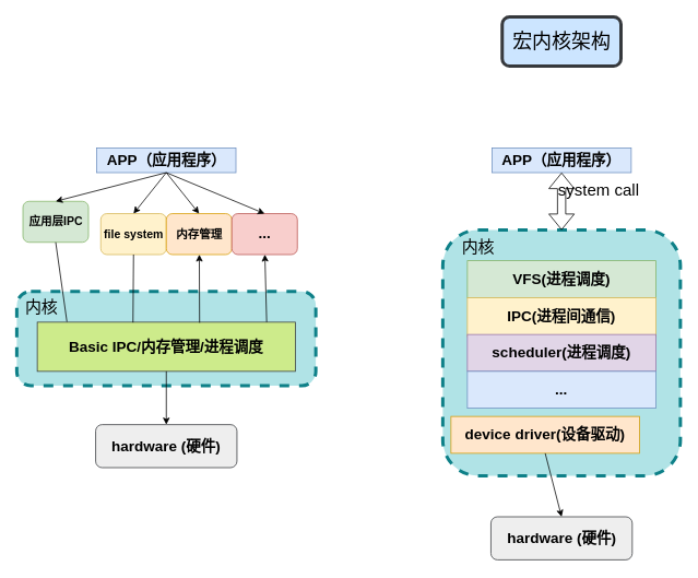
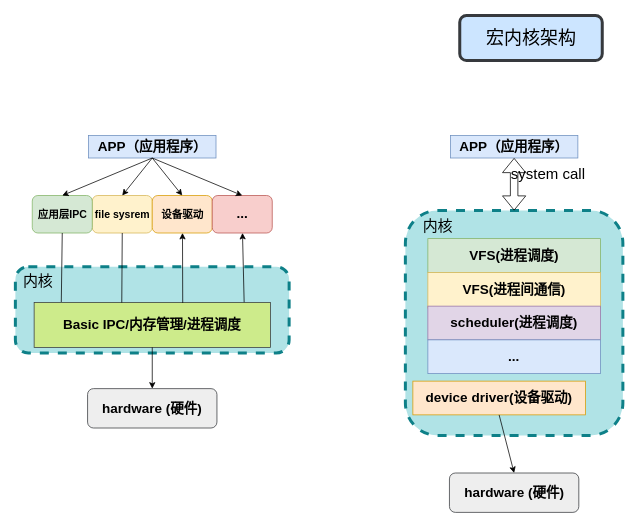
  <mxCell id="0" />
  <mxCell id="1" parent="0" />
  <mxCell id="2" value="" style="rounded=1;whiteSpace=wrap;html=1;dashed=1;fillColor=#b0e3e6;strokeColor=#0e8088;strokeWidth=4;" vertex="1" parent="1"><mxGeometry x="20" y="355" width="365" height="115" as="geometry" /></mxCell>
  <mxCell id="3" value="&lt;b&gt;&lt;font style=&quot;font-size: 18px&quot;&gt;APP（应用程序）&lt;/font&gt;&lt;/b&gt;" style="rounded=0;whiteSpace=wrap;html=1;fillColor=#dae8fc;strokeColor=#6c8ebf;" vertex="1" parent="1"><mxGeometry x="117.5" y="180" width="170" height="30" as="geometry" /></mxCell>
- <mxCell id="4" value="&lt;b&gt;&lt;font style=&quot;font-size: 14px&quot;&gt;file system&lt;/font&gt;&lt;/b&gt;" style="rounded=1;whiteSpace=wrap;html=1;fillColor=#fff2cc;strokeColor=#d6b656;" vertex="1" parent="1"><mxGeometry x="122.5" y="260" width="80" height="50" as="geometry" /></mxCell>
- <mxCell id="5" value="&lt;b&gt;&lt;font style=&quot;font-size: 14px&quot;&gt;内存管理&lt;/font&gt;&lt;/b&gt;" style="rounded=1;whiteSpace=wrap;html=1;fillColor=#ffe6cc;strokeColor=#d79b00;" vertex="1" parent="1"><mxGeometry x="202.5" y="260" width="80" height="50" as="geometry" /></mxCell>
+ <mxCell id="4" value="&lt;b&gt;&lt;font style=&quot;font-size: 14px&quot;&gt;file sysrem&lt;/font&gt;&lt;/b&gt;" style="rounded=1;whiteSpace=wrap;html=1;fillColor=#fff2cc;strokeColor=#d6b656;" vertex="1" parent="1"><mxGeometry x="122.5" y="260" width="80" height="50" as="geometry" /></mxCell>
+ <mxCell id="5" value="&lt;b&gt;&lt;font style=&quot;font-size: 14px&quot;&gt;设备驱动&lt;/font&gt;&lt;/b&gt;" style="rounded=1;whiteSpace=wrap;html=1;fillColor=#ffe6cc;strokeColor=#d79b00;" vertex="1" parent="1"><mxGeometry x="202.5" y="260" width="80" height="50" as="geometry" /></mxCell>
  <mxCell id="6" value="&lt;b&gt;&lt;font style=&quot;font-size: 18px&quot;&gt;...&lt;/font&gt;&lt;/b&gt;" style="rounded=1;whiteSpace=wrap;html=1;fillColor=#f8cecc;strokeColor=#b85450;" vertex="1" parent="1"><mxGeometry x="282.5" y="260" width="80" height="50" as="geometry" /></mxCell>
- <mxCell id="7" value="&lt;b&gt;&lt;font style=&quot;font-size: 14px&quot;&gt;应用层IPC&lt;/font&gt;&lt;/b&gt;" style="rounded=1;whiteSpace=wrap;html=1;fillColor=#d5e8d4;strokeColor=#82b366;" vertex="1" parent="1"><mxGeometry x="27.5" y="245" width="80" height="50" as="geometry" /></mxCell>
- <mxCell id="8" value="&lt;b&gt;&lt;font style=&quot;font-size: 18px&quot;&gt;Basic IPC/内存管理/进程调度&lt;/font&gt;&lt;/b&gt;" style="rounded=0;whiteSpace=wrap;html=1;fillColor=#cdeb8b;strokeColor=#36393d;" vertex="1" parent="1"><mxGeometry x="45" y="392.5" width="315" height="60" as="geometry" /></mxCell>
+ <mxCell id="7" value="&lt;b&gt;&lt;font style=&quot;font-size: 14px&quot;&gt;应用层IPC&lt;/font&gt;&lt;/b&gt;" style="rounded=1;whiteSpace=wrap;html=1;fillColor=#d5e8d4;strokeColor=#82b366;" vertex="1" parent="1"><mxGeometry x="42.5" y="260" width="80" height="50" as="geometry" /></mxCell>
+ <mxCell id="8" value="&lt;b&gt;&lt;font style=&quot;font-size: 18px&quot;&gt;Basic IPC/内存管理/进程调度&lt;/font&gt;&lt;/b&gt;" style="rounded=0;whiteSpace=wrap;html=1;fillColor=#cdeb8b;strokeColor=#36393d;" vertex="1" parent="1"><mxGeometry x="45" y="402.5" width="315" height="60" as="geometry" /></mxCell>
  <mxCell id="9" value="&lt;b&gt;&lt;font style=&quot;font-size: 18px&quot;&gt;hardware (硬件)&lt;/font&gt;&lt;/b&gt;" style="rounded=1;whiteSpace=wrap;html=1;fillColor=#eeeeee;strokeColor=#36393d;" vertex="1" parent="1"><mxGeometry x="116.25" y="517.5" width="172.5" height="52.5" as="geometry" /></mxCell>
  <mxCell id="10" value="" style="endArrow=classic;html=1;exitX=0.5;exitY=1;exitDx=0;exitDy=0;entryX=0.5;entryY=0;entryDx=0;entryDy=0;" edge="1" parent="1" source="3" target="7"><mxGeometry width="50" height="50" relative="1" as="geometry"><mxPoint x="-97.5" y="270" as="sourcePoint" /><mxPoint x="-47.5" y="220" as="targetPoint" /></mxGeometry></mxCell>
  <mxCell id="11" value="" style="endArrow=classic;html=1;entryX=0.5;entryY=0;entryDx=0;entryDy=0;" edge="1" parent="1" target="4"><mxGeometry width="50" height="50" relative="1" as="geometry"><mxPoint x="202.5" y="210" as="sourcePoint" /><mxPoint x="32.5" y="190" as="targetPoint" /></mxGeometry></mxCell>
  <mxCell id="12" value="" style="endArrow=classic;html=1;exitX=0.5;exitY=1;exitDx=0;exitDy=0;entryX=0.5;entryY=0;entryDx=0;entryDy=0;" edge="1" parent="1" source="3" target="5"><mxGeometry width="50" height="50" relative="1" as="geometry"><mxPoint x="232.5" y="140" as="sourcePoint" /><mxPoint x="282.5" y="90" as="targetPoint" /></mxGeometry></mxCell>
  <mxCell id="13" value="" style="endArrow=classic;html=1;exitX=0.5;exitY=1;exitDx=0;exitDy=0;entryX=0.5;entryY=0;entryDx=0;entryDy=0;" edge="1" parent="1" source="3" target="6"><mxGeometry width="50" height="50" relative="1" as="geometry"><mxPoint x="-7.5" y="270" as="sourcePoint" /><mxPoint x="42.5" y="220" as="targetPoint" /></mxGeometry></mxCell>
  <mxCell id="14" value="" style="endArrow=none;html=1;entryX=0.5;entryY=1;entryDx=0;entryDy=0;exitX=0.115;exitY=-0.008;exitDx=0;exitDy=0;exitPerimeter=0;" edge="1" parent="1" source="8" target="7"><mxGeometry width="50" height="50" relative="1" as="geometry"><mxPoint x="82.5" y="339" as="sourcePoint" /><mxPoint x="117.5" y="345" as="targetPoint" /></mxGeometry></mxCell>
  <mxCell id="15" value="" style="endArrow=none;html=1;entryX=0.5;entryY=1;entryDx=0;entryDy=0;exitX=0.371;exitY=0.006;exitDx=0;exitDy=0;exitPerimeter=0;" edge="1" parent="1" source="8" target="4"><mxGeometry width="50" height="50" relative="1" as="geometry"><mxPoint x="92.5" y="349" as="sourcePoint" /><mxPoint x="92.5" y="320" as="targetPoint" /></mxGeometry></mxCell>
  <mxCell id="16" value="" style="endArrow=classic;html=1;entryX=0.5;entryY=1;entryDx=0;entryDy=0;exitX=0.629;exitY=0.012;exitDx=0;exitDy=0;exitPerimeter=0;" edge="1" parent="1" source="8"><mxGeometry width="50" height="50" relative="1" as="geometry"><mxPoint x="242.185" y="340.36" as="sourcePoint" /><mxPoint x="242.82" y="310" as="targetPoint" /></mxGeometry></mxCell>
  <mxCell id="17" value="" style="endArrow=classic;html=1;entryX=0.5;entryY=1;entryDx=0;entryDy=0;exitX=0.889;exitY=-0.002;exitDx=0;exitDy=0;exitPerimeter=0;" edge="1" parent="1" source="8"><mxGeometry width="50" height="50" relative="1" as="geometry"><mxPoint x="322.5" y="380" as="sourcePoint" /><mxPoint x="322.82" y="310" as="targetPoint" /></mxGeometry></mxCell>
  <mxCell id="18" value="" style="endArrow=classic;html=1;entryX=0.5;entryY=0;entryDx=0;entryDy=0;exitX=0.5;exitY=1;exitDx=0;exitDy=0;" edge="1" parent="1" source="8" target="9"><mxGeometry width="50" height="50" relative="1" as="geometry"><mxPoint x="262.185" y="397.86" as="sourcePoint" /><mxPoint x="262.82" y="367.5" as="targetPoint" /></mxGeometry></mxCell>
  <mxCell id="19" value="&lt;b&gt;&lt;font style=&quot;font-size: 18px&quot;&gt;APP（应用程序）&lt;/font&gt;&lt;/b&gt;" style="rounded=0;whiteSpace=wrap;html=1;fillColor=#dae8fc;strokeColor=#6c8ebf;" vertex="1" parent="1"><mxGeometry x="600" y="180" width="170" height="30" as="geometry" /></mxCell>
  <mxCell id="20" value="&lt;b&gt;&lt;font style=&quot;font-size: 18px&quot;&gt;hardware (硬件)&lt;/font&gt;&lt;/b&gt;" style="rounded=1;whiteSpace=wrap;html=1;fillColor=#eeeeee;strokeColor=#36393d;" vertex="1" parent="1"><mxGeometry x="598.75" y="630" width="172.5" height="52.5" as="geometry" /></mxCell>
  <mxCell id="21" value="" style="rounded=1;whiteSpace=wrap;html=1;dashed=1;fillColor=#b0e3e6;strokeColor=#0e8088;strokeWidth=4;" vertex="1" parent="1"><mxGeometry x="540" y="280" width="290" height="300" as="geometry" /></mxCell>
  <mxCell id="22" value="&lt;b&gt;&lt;font style=&quot;font-size: 18px&quot;&gt;VFS(进程调度)&lt;/font&gt;&lt;/b&gt;" style="rounded=0;whiteSpace=wrap;html=1;fillColor=#d5e8d4;strokeColor=#82b366;" vertex="1" parent="1"><mxGeometry x="570" y="317.5" width="230" height="45" as="geometry" /></mxCell>
- <mxCell id="23" value="&lt;b&gt;&lt;font style=&quot;font-size: 18px&quot;&gt;IPC(进程间通信)&lt;/font&gt;&lt;/b&gt;" style="rounded=0;whiteSpace=wrap;html=1;fillColor=#fff2cc;strokeColor=#d6b656;" vertex="1" parent="1"><mxGeometry x="570" y="362.5" width="230" height="47.5" as="geometry" /></mxCell>
+ <mxCell id="23" value="&lt;b&gt;&lt;font style=&quot;font-size: 18px&quot;&gt;VFS(进程间通信)&lt;/font&gt;&lt;/b&gt;" style="rounded=0;whiteSpace=wrap;html=1;fillColor=#fff2cc;strokeColor=#d6b656;" vertex="1" parent="1"><mxGeometry x="570" y="362.5" width="230" height="47.5" as="geometry" /></mxCell>
  <mxCell id="24" value="&lt;b&gt;&lt;font style=&quot;font-size: 18px&quot;&gt;scheduler(进程调度)&lt;/font&gt;&lt;/b&gt;" style="rounded=0;whiteSpace=wrap;html=1;fillColor=#e1d5e7;strokeColor=#9673a6;" vertex="1" parent="1"><mxGeometry x="570" y="407.5" width="230" height="45" as="geometry" /></mxCell>
  <mxCell id="25" value="&lt;b&gt;&lt;font style=&quot;font-size: 18px&quot;&gt;...&lt;/font&gt;&lt;/b&gt;" style="rounded=0;whiteSpace=wrap;html=1;fillColor=#dae8fc;strokeColor=#6c8ebf;" vertex="1" parent="1"><mxGeometry x="570" y="452.5" width="230" height="45" as="geometry" /></mxCell>
  <mxCell id="26" value="&lt;b&gt;&lt;font style=&quot;font-size: 18px&quot;&gt;device driver(设备驱动)&lt;/font&gt;&lt;/b&gt;" style="rounded=0;whiteSpace=wrap;html=1;fillColor=#ffe6cc;strokeColor=#d79b00;" vertex="1" parent="1"><mxGeometry x="550" y="507.5" width="230" height="45" as="geometry" /></mxCell>
  <mxCell id="27" value="" style="shape=flexArrow;endArrow=classic;startArrow=classic;html=1;entryX=0.5;entryY=1;entryDx=0;entryDy=0;exitX=0.5;exitY=0;exitDx=0;exitDy=0;" edge="1" parent="1" source="21" target="19"><mxGeometry width="50" height="50" relative="1" as="geometry"><mxPoint x="680" y="260" as="sourcePoint" /><mxPoint x="730" y="210" as="targetPoint" /></mxGeometry></mxCell>
  <mxCell id="28" value="&lt;font style=&quot;font-size: 20px&quot;&gt;system call&lt;/font&gt;" style="text;html=1;align=center;verticalAlign=middle;resizable=0;points=[];autosize=1;" vertex="1" parent="1"><mxGeometry x="675" y="220" width="110" height="20" as="geometry" /></mxCell>
  <mxCell id="29" value="" style="endArrow=classic;html=1;entryX=0.5;entryY=0;entryDx=0;entryDy=0;exitX=0.5;exitY=1;exitDx=0;exitDy=0;" edge="1" parent="1" source="26" target="20"><mxGeometry width="50" height="50" relative="1" as="geometry"><mxPoint x="590" y="630" as="sourcePoint" /><mxPoint x="760" y="590" as="targetPoint" /></mxGeometry></mxCell>
- <mxCell id="30" value="&lt;font style=&quot;font-size: 24px&quot;&gt;宏内核架构&lt;/font&gt;" style="rounded=1;whiteSpace=wrap;html=1;strokeWidth=4;fillColor=#cce5ff;strokeColor=#36393d;" vertex="1" parent="1"><mxGeometry x="612.5" y="20" width="145" height="60" as="geometry" /></mxCell>
+ <mxCell id="30" value="&lt;font style=&quot;font-size: 24px&quot;&gt;宏内核架构&lt;/font&gt;" style="rounded=1;whiteSpace=wrap;html=1;strokeWidth=4;fillColor=#cce5ff;strokeColor=#36393d;" vertex="1" parent="1"><mxGeometry x="612.5" y="20" width="190" height="60" as="geometry" /></mxCell>
  <mxCell id="31" value="&lt;font style=&quot;font-size: 20px&quot;&gt;内核&lt;/font&gt;" style="text;html=1;align=center;verticalAlign=middle;resizable=0;points=[];autosize=1;" vertex="1" parent="1"><mxGeometry x="552.5" y="290" width="60" height="20" as="geometry" /></mxCell>
  <mxCell id="32" value="&lt;font style=&quot;font-size: 20px&quot;&gt;内核&lt;/font&gt;" style="text;html=1;align=center;verticalAlign=middle;resizable=0;points=[];autosize=1;" vertex="1" parent="1"><mxGeometry x="20" y="362.5" width="60" height="20" as="geometry" /></mxCell>
